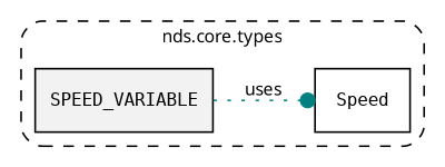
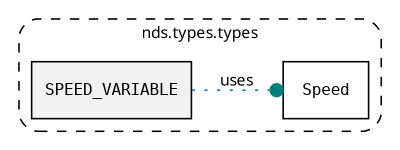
  digraph {
    fontsize=10
    rankdir=LR
    fontname="Noto Sans"
    node [fontsize=10 shape=box fontname="Noto Sans"]
    n1 [fillcolor="#0000000D" label=<<font face="monospace"><table align="center" border="0" cellspacing="0" cellpadding="0"><tr><td href="../../../content/packages/nds.core.types.html#Constant-SPEED_VARIABLE" title="Constant defined in nds.core.types">SPEED_VARIABLE</td></tr></table></font>> style=filled]
    n2 [label=<<font face="monospace"><table align="center" border="0" cellspacing="0" cellpadding="0"><tr><td href="../../../content/packages/nds.core.types.html#Subtype-Speed" title="Subtype defined in nds.core.types">Speed</td></tr></table></font>>]
    subgraph cluster_1 {
-     label="nds.core.types"
+     label="nds.types.types"
      style="dashed, rounded"
      n1
      n2
    }
    n1 -> n2 [fontsize=10 label=uses color=teal style=dotted arrowhead=dot fontname="Noto Sans"]
  }
